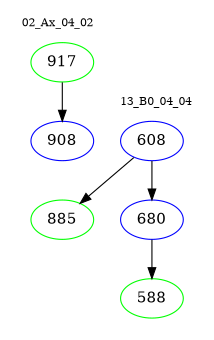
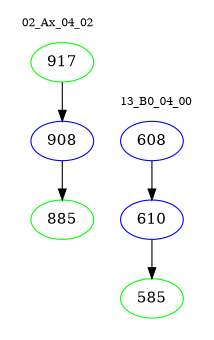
  digraph {
    node [color=green]
    edge [color=black]
    n1 [label=917]
    n2 [color=blue label=908]
    n3 [label=885]
    n4 [color=blue label=608]
-   n5 [color=blue label=680]
-   n6 [label=588]
+   n5 [color=blue label=610]
+   n6 [label=585]
    subgraph cluster_1 {
      color=white
      fontsize=10
      label="02_Ax_04_02"
      n1
      n2
      n3
    }
    subgraph cluster_2 {
      color=white
      fontsize=10
-     label="13_B0_04_04"
+     label="13_B0_04_00"
      n4
      n5
      n6
    }
    n1 -> n2
-   n4 -> n3
+   n2 -> n3
    n4 -> n5
    n5 -> n6
  }
